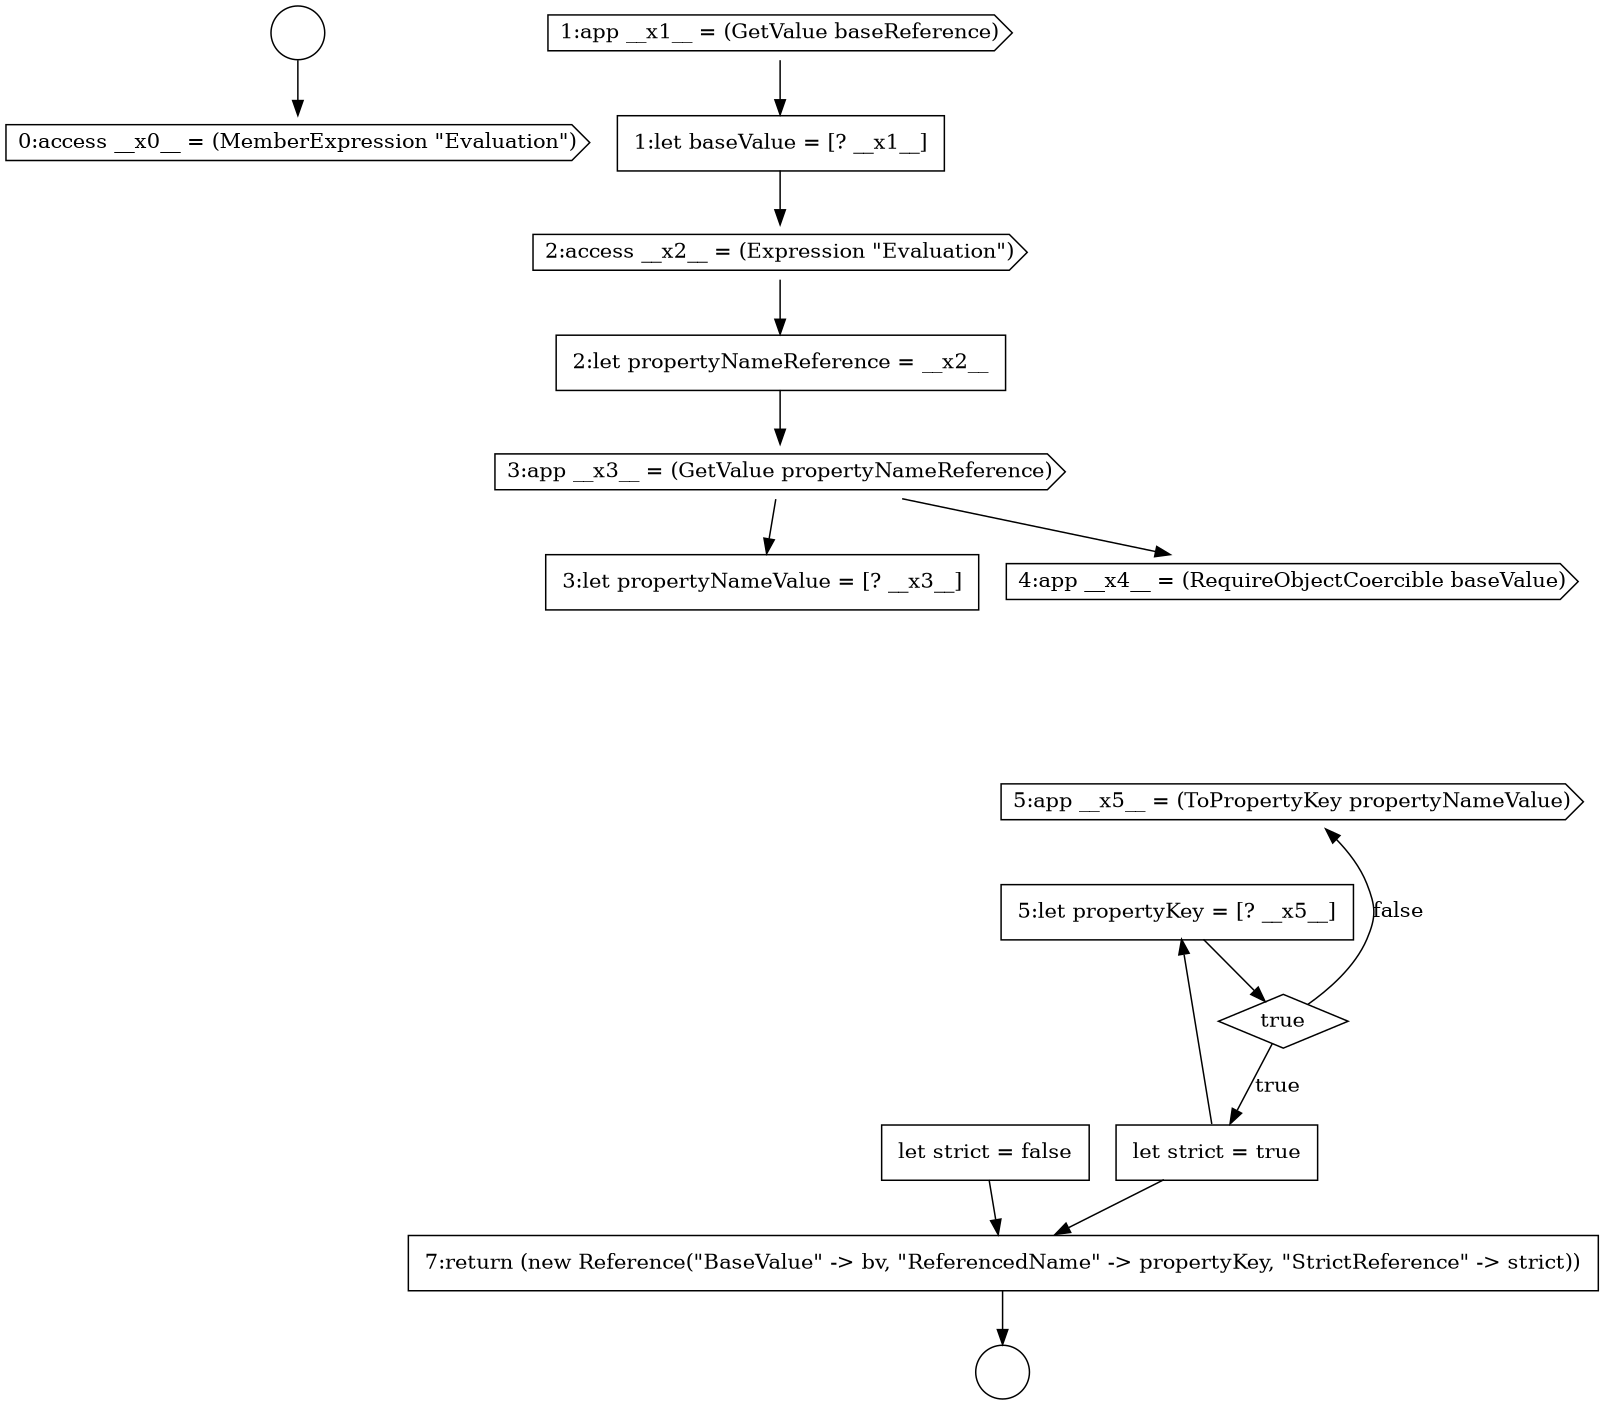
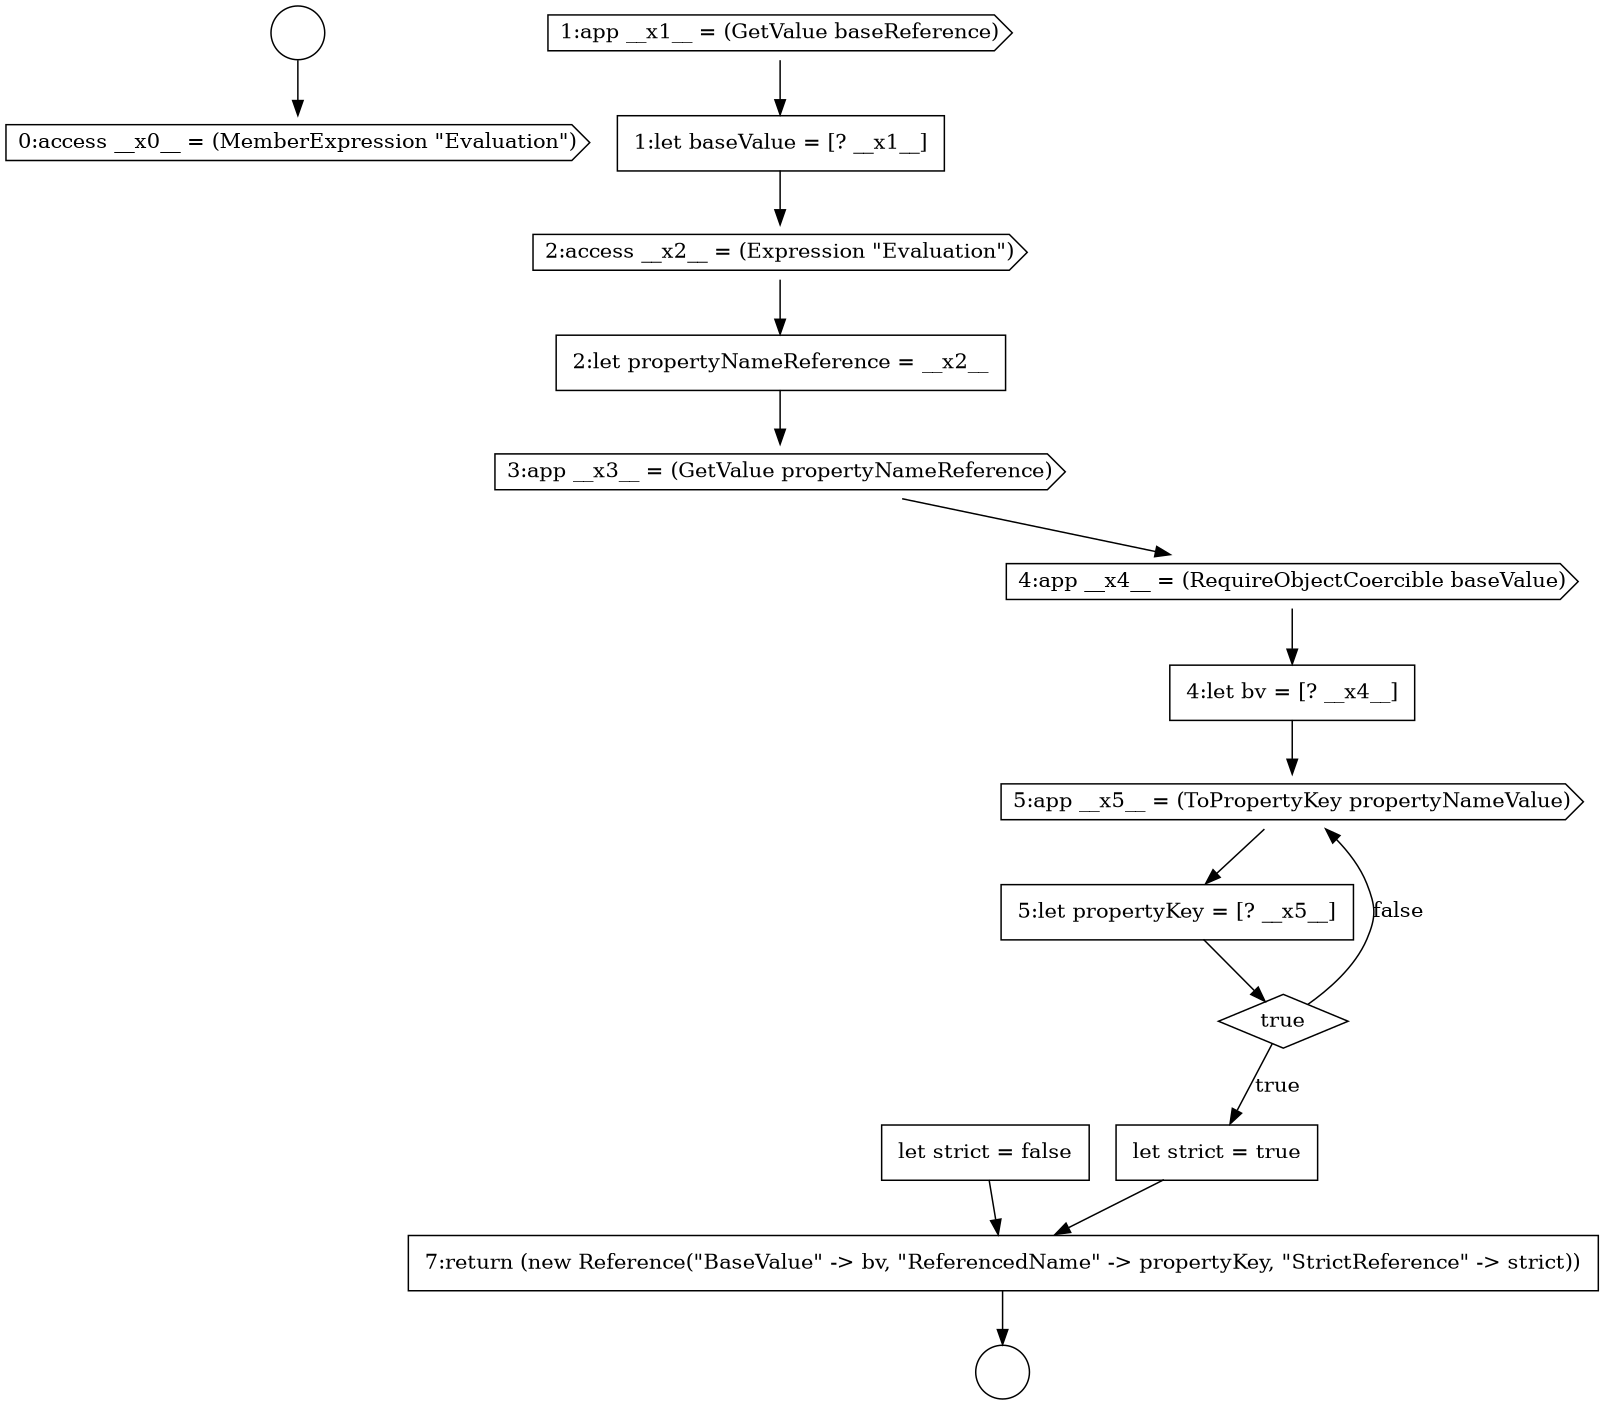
  digraph {
    node [color=black fillcolor=white shape=none style=filled]
    edge [color=black]
    n1 [label=<<font color="black">0:access __x0__ = (MemberExpression &quot;Evaluation&quot;)</font>> shape=cds]
    n2 [label=<<font color="black">     <table border="0" cellborder="1" cellspacing="0" cellpadding="10">       <tr><td align="left">2:let propertyNameReference = __x2__</td></tr>     </table>   </font>> margin=0]
    n3 [label=<<font color="black">3:app __x3__ = (GetValue propertyNameReference)</font>> shape=cds]
-   n4 [label=<<font color="black">     <table border="0" cellborder="1" cellspacing="0" cellpadding="10">       <tr><td align="left">3:let propertyNameValue = [? __x3__]</td></tr>     </table>   </font>> margin=0]
    n5 [label=<<font color="black">4:app __x4__ = (RequireObjectCoercible baseValue)</font>> shape=cds]
    n6 [label=<<font color="black">     <table border="0" cellborder="1" cellspacing="0" cellpadding="10">       <tr><td align="left">let strict = false</td></tr>     </table>   </font>> margin=0]
    n7 [label=<<font color="black">     <table border="0" cellborder="1" cellspacing="0" cellpadding="10">       <tr><td align="left">7:return (new Reference(&quot;BaseValue&quot; -&gt; bv, &quot;ReferencedName&quot; -&gt; propertyKey, &quot;StrictReference&quot; -&gt; strict))</td></tr>     </table>   </font>> margin=0]
    n8 [label=" " shape=circle]
    n9 [label=<<font color="black">5:app __x5__ = (ToPropertyKey propertyNameValue)</font>> shape=cds]
    n10 [label=<<font color="black">     <table border="0" cellborder="1" cellspacing="0" cellpadding="10">       <tr><td align="left">5:let propertyKey = [? __x5__]</td></tr>     </table>   </font>> margin=0]
    n11 [label=<<font color="black">true</font>> shape=diamond]
    n12 [label=<<font color="black">     <table border="0" cellborder="1" cellspacing="0" cellpadding="10">       <tr><td align="left">let strict = true</td></tr>     </table>   </font>> margin=0]
+   n13 [label=<<font color="black">     <table border="0" cellborder="1" cellspacing="0" cellpadding="10">       <tr><td align="left">4:let bv = [? __x4__]</td></tr>     </table>   </font>> margin=0]
    n14 [label=<<font color="black">1:app __x1__ = (GetValue baseReference)</font>> shape=cds]
    n15 [label=<<font color="black">     <table border="0" cellborder="1" cellspacing="0" cellpadding="10">       <tr><td align="left">1:let baseValue = [? __x1__]</td></tr>     </table>   </font>> margin=0]
    n16 [label=<<font color="black">2:access __x2__ = (Expression &quot;Evaluation&quot;)</font>> shape=cds]
    n17 [label=" " shape=circle]
    n2 -> n3
-   n3 -> n4
    n3 -> n5
+   n5 -> n13
    n6 -> n7
    n7 -> n8
-   n12 -> n10
+   n9 -> n10
    n10 -> n11
    n11 -> n9 [label=<<font color="black">false</font>>]
    n11 -> n12 [label=<<font color="black">true</font>>]
    n12 -> n7
+   n13 -> n9
    n14 -> n15
    n15 -> n16
    n16 -> n2
    n17 -> n1
  }
